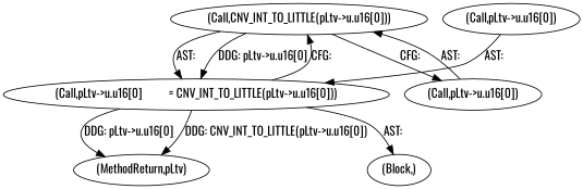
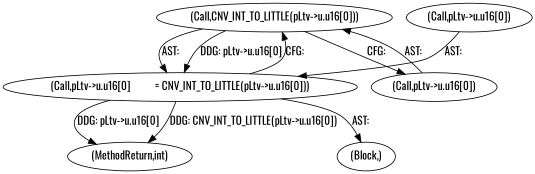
  digraph {
    fontname=Oswald
    node [fontname=Oswald]
    edge [fontname=Oswald]
    n1 [label="(Call,CNV_INT_TO_LITTLE(pLtv->u.u16[0]))"]
    n2 [label="(Call,pLtv->u.u16[0]          = CNV_INT_TO_LITTLE(pLtv->u.u16[0]))"]
    n3 [label="(Call,pLtv->u.u16[0])"]
-   n4 [label="(MethodReturn,pLtv)"]
+   n4 [label="(MethodReturn,int)"]
    n5 [label="(Block,)"]
    n6 [label="(Call,pLtv->u.u16[0])"]
    n1 -> n2 [label="AST: "]
    n1 -> n2 [label="DDG: pLtv->u.u16[0]"]
    n1 -> n3 [label="CFG: "]
    n2 -> n1 [label="CFG: "]
    n2 -> n4 [label="DDG: CNV_INT_TO_LITTLE(pLtv->u.u16[0])"]
    n2 -> n4 [label="DDG: pLtv->u.u16[0]"]
    n2 -> n5 [label="AST: "]
    n3 -> n1 [label="AST: "]
    n6 -> n2 [label="AST: "]
  }
